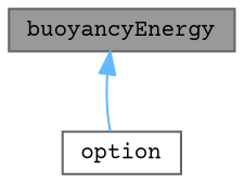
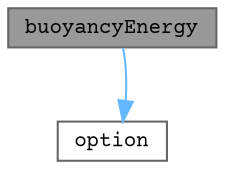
  digraph {
    fontname="Courier Prime"
    node [color=gray40 fontname="Courier Prime" fontsize=10 shape=box style=filled]
    n1 [fillcolor=grey60 fontcolor=black height=0.2 label=buoyancyEnergy width=0.4]
    n2 [fillcolor=white height=0.2 label=option width=0.4]
-   n1 -> n2 [color=steelblue1 dir=back fontname="Courier Prime" fontsize=10 labelfontname=Helvetica labelfontsize=10 style=solid]
+   n2 -> n1 [color=steelblue1 dir=back fontname="Courier Prime" fontsize=10 labelfontname=Helvetica labelfontsize=10 style=solid]
  }
